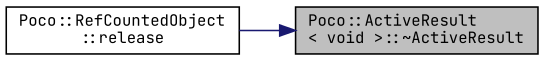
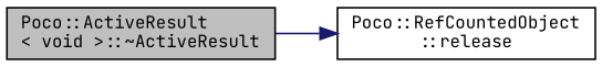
  digraph {
    rankdir=LR
    fontname="JetBrains Mono"
    node [color=black fontname="JetBrains Mono" fontsize=10 shape=record style=filled]
    n1 [fillcolor=grey75 fontcolor=black height=0.2 label="Poco::ActiveResult\l\< void \>::~ActiveResult" width=0.4]
    n2 [fillcolor=white height=0.2 label="Poco::RefCountedObject\l::release" width=0.4]
-   n2 -> n1 [color=midnightblue fontname="JetBrains Mono" fontsize=10 labelfontname=Helvetica labelfontsize=10 style=solid]
+   n1 -> n2 [color=midnightblue fontname="JetBrains Mono" fontsize=10 labelfontname=Helvetica labelfontsize=10 style=solid]
  }
